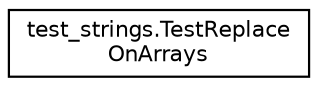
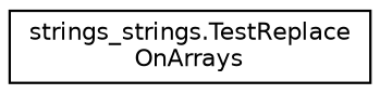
  digraph {
    rankdir=TB
-   n1 [color=black fillcolor=white fontname=Helvetica fontsize=10 height=0.2 label="test_strings.TestReplace\lOnArrays" shape=record style=filled width=0.4]
+   n1 [color=black fillcolor=white fontname=Helvetica fontsize=10 height=0.2 label="strings_strings.TestReplace\lOnArrays" shape=record style=filled width=0.4]
  }
